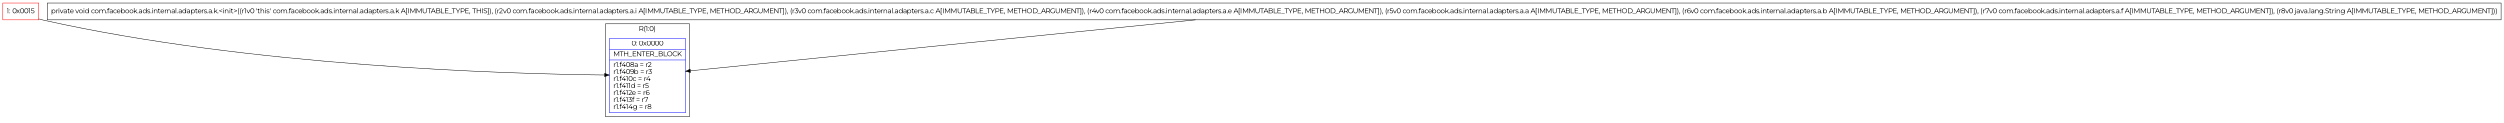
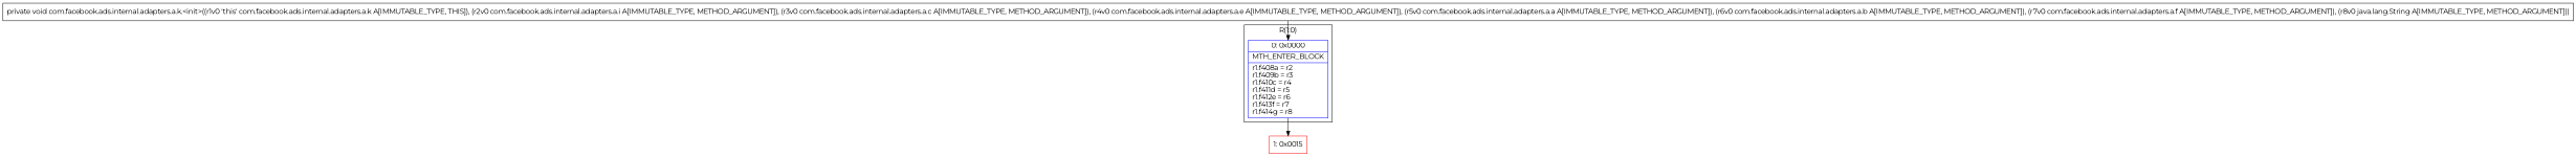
  digraph {
    fontname=Montserrat
    node [shape=record fontname=Montserrat]
    edge [fontname=Montserrat]
    n1 [color=blue label="{0\:\ 0x0000|MTH_ENTER_BLOCK\l|r1.f408a = r2\lr1.f409b = r3\lr1.f410c = r4\lr1.f411d = r5\lr1.f412e = r6\lr1.f413f = r7\lr1.f414g = r8\l}"]
    n2 [color=red label="{1\:\ 0x0015}"]
    n3 [label="{private void com.facebook.ads.internal.adapters.a.k.\<init\>((r1v0 'this' com.facebook.ads.internal.adapters.a.k A[IMMUTABLE_TYPE, THIS]), (r2v0 com.facebook.ads.internal.adapters.a.i A[IMMUTABLE_TYPE, METHOD_ARGUMENT]), (r3v0 com.facebook.ads.internal.adapters.a.c A[IMMUTABLE_TYPE, METHOD_ARGUMENT]), (r4v0 com.facebook.ads.internal.adapters.a.e A[IMMUTABLE_TYPE, METHOD_ARGUMENT]), (r5v0 com.facebook.ads.internal.adapters.a.a A[IMMUTABLE_TYPE, METHOD_ARGUMENT]), (r6v0 com.facebook.ads.internal.adapters.a.b A[IMMUTABLE_TYPE, METHOD_ARGUMENT]), (r7v0 com.facebook.ads.internal.adapters.a.f A[IMMUTABLE_TYPE, METHOD_ARGUMENT]), (r8v0 java.lang.String A[IMMUTABLE_TYPE, METHOD_ARGUMENT])) }"]
    subgraph cluster_1 {
      label="R(1:0)"
      n1
    }
-   n2 -> n1
+   n1 -> n2
    n3 -> n1
  }
